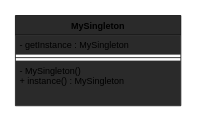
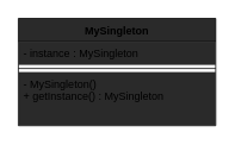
  <mxCell id="0" />
  <mxCell id="1" parent="0" />
  <mxCell id="2" value="MySingleton" style="swimlane;fontStyle=1;align=center;verticalAlign=top;childLayout=stackLayout;horizontal=1;startSize=26;horizontalStack=0;resizeParent=1;resizeParentMax=0;resizeLast=0;collapsible=1;marginBottom=0;fillColor=#2A2A2A;" vertex="1" parent="1"><mxGeometry x="20" y="20" width="220" height="120" as="geometry" /></mxCell>
- <mxCell id="3" value="- getInstance : MySingleton" style="text;strokeColor=none;align=left;verticalAlign=top;spacingLeft=4;spacingRight=4;overflow=hidden;rotatable=0;points=[[0,0.5],[1,0.5]];portConstraint=eastwest;fillColor=#2a2a2a;" vertex="1" parent="2"><mxGeometry y="26" width="220" height="26" as="geometry" /></mxCell>
+ <mxCell id="3" value="- instance : MySingleton" style="text;strokeColor=none;align=left;verticalAlign=top;spacingLeft=4;spacingRight=4;overflow=hidden;rotatable=0;points=[[0,0.5],[1,0.5]];portConstraint=eastwest;fillColor=#2a2a2a;" vertex="1" parent="2"><mxGeometry y="26" width="220" height="26" as="geometry" /></mxCell>
  <mxCell id="4" value="" style="line;strokeWidth=1;fillColor=none;align=left;verticalAlign=middle;spacingTop=-1;spacingLeft=3;spacingRight=3;rotatable=0;labelPosition=right;points=[];portConstraint=eastwest;" vertex="1" parent="2"><mxGeometry y="52" width="220" height="8" as="geometry" /></mxCell>
- <mxCell id="5" value="- MySingleton()&#10;+ instance() : MySingleton&#10;" style="text;strokeColor=none;align=left;verticalAlign=top;spacingLeft=4;spacingRight=4;overflow=hidden;rotatable=0;points=[[0,0.5],[1,0.5]];portConstraint=eastwest;fillColor=#2a2a2a;" vertex="1" parent="2"><mxGeometry y="60" width="220" height="60" as="geometry" /></mxCell>
+ <mxCell id="5" value="- MySingleton()&#10;+ getInstance() : MySingleton&#10;" style="text;strokeColor=none;align=left;verticalAlign=top;spacingLeft=4;spacingRight=4;overflow=hidden;rotatable=0;points=[[0,0.5],[1,0.5]];portConstraint=eastwest;fillColor=#2a2a2a;" vertex="1" parent="2"><mxGeometry y="60" width="220" height="60" as="geometry" /></mxCell>
